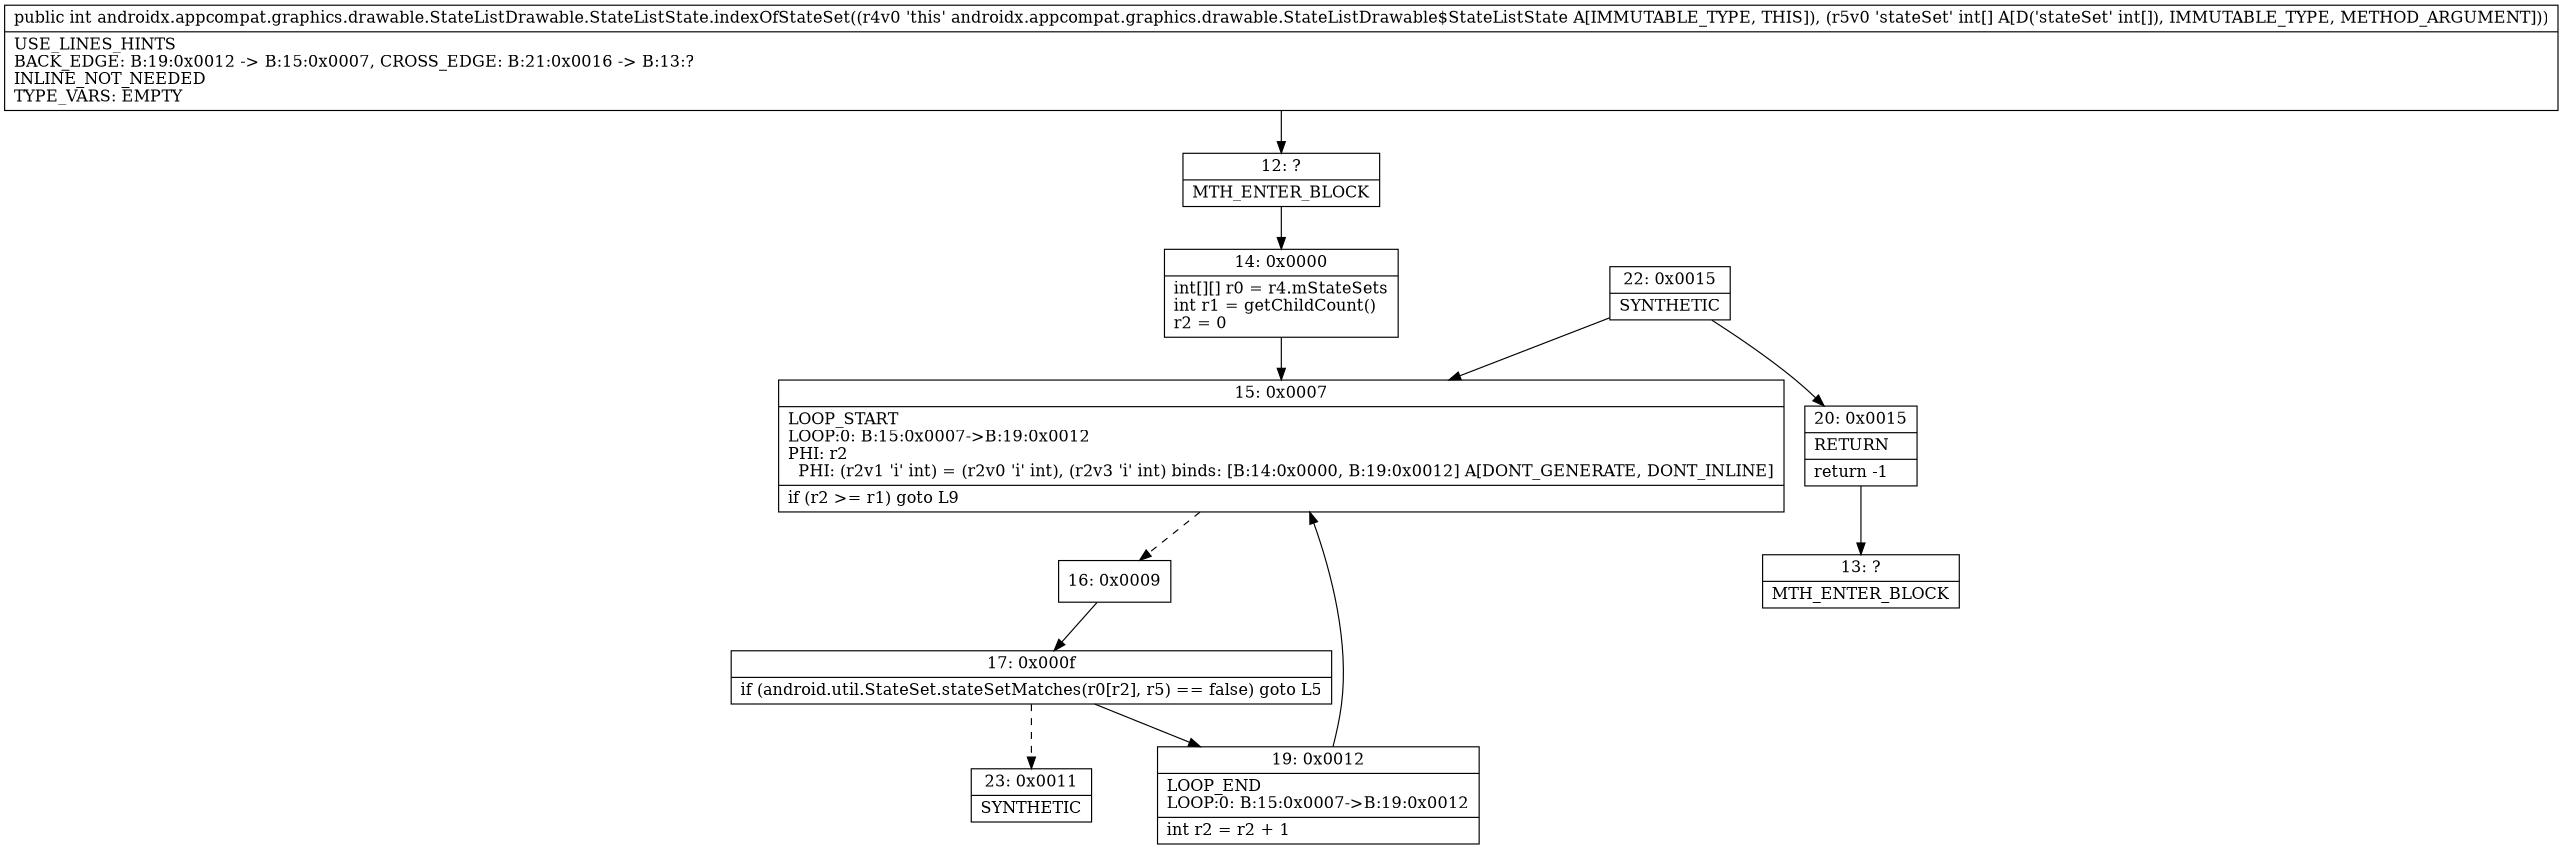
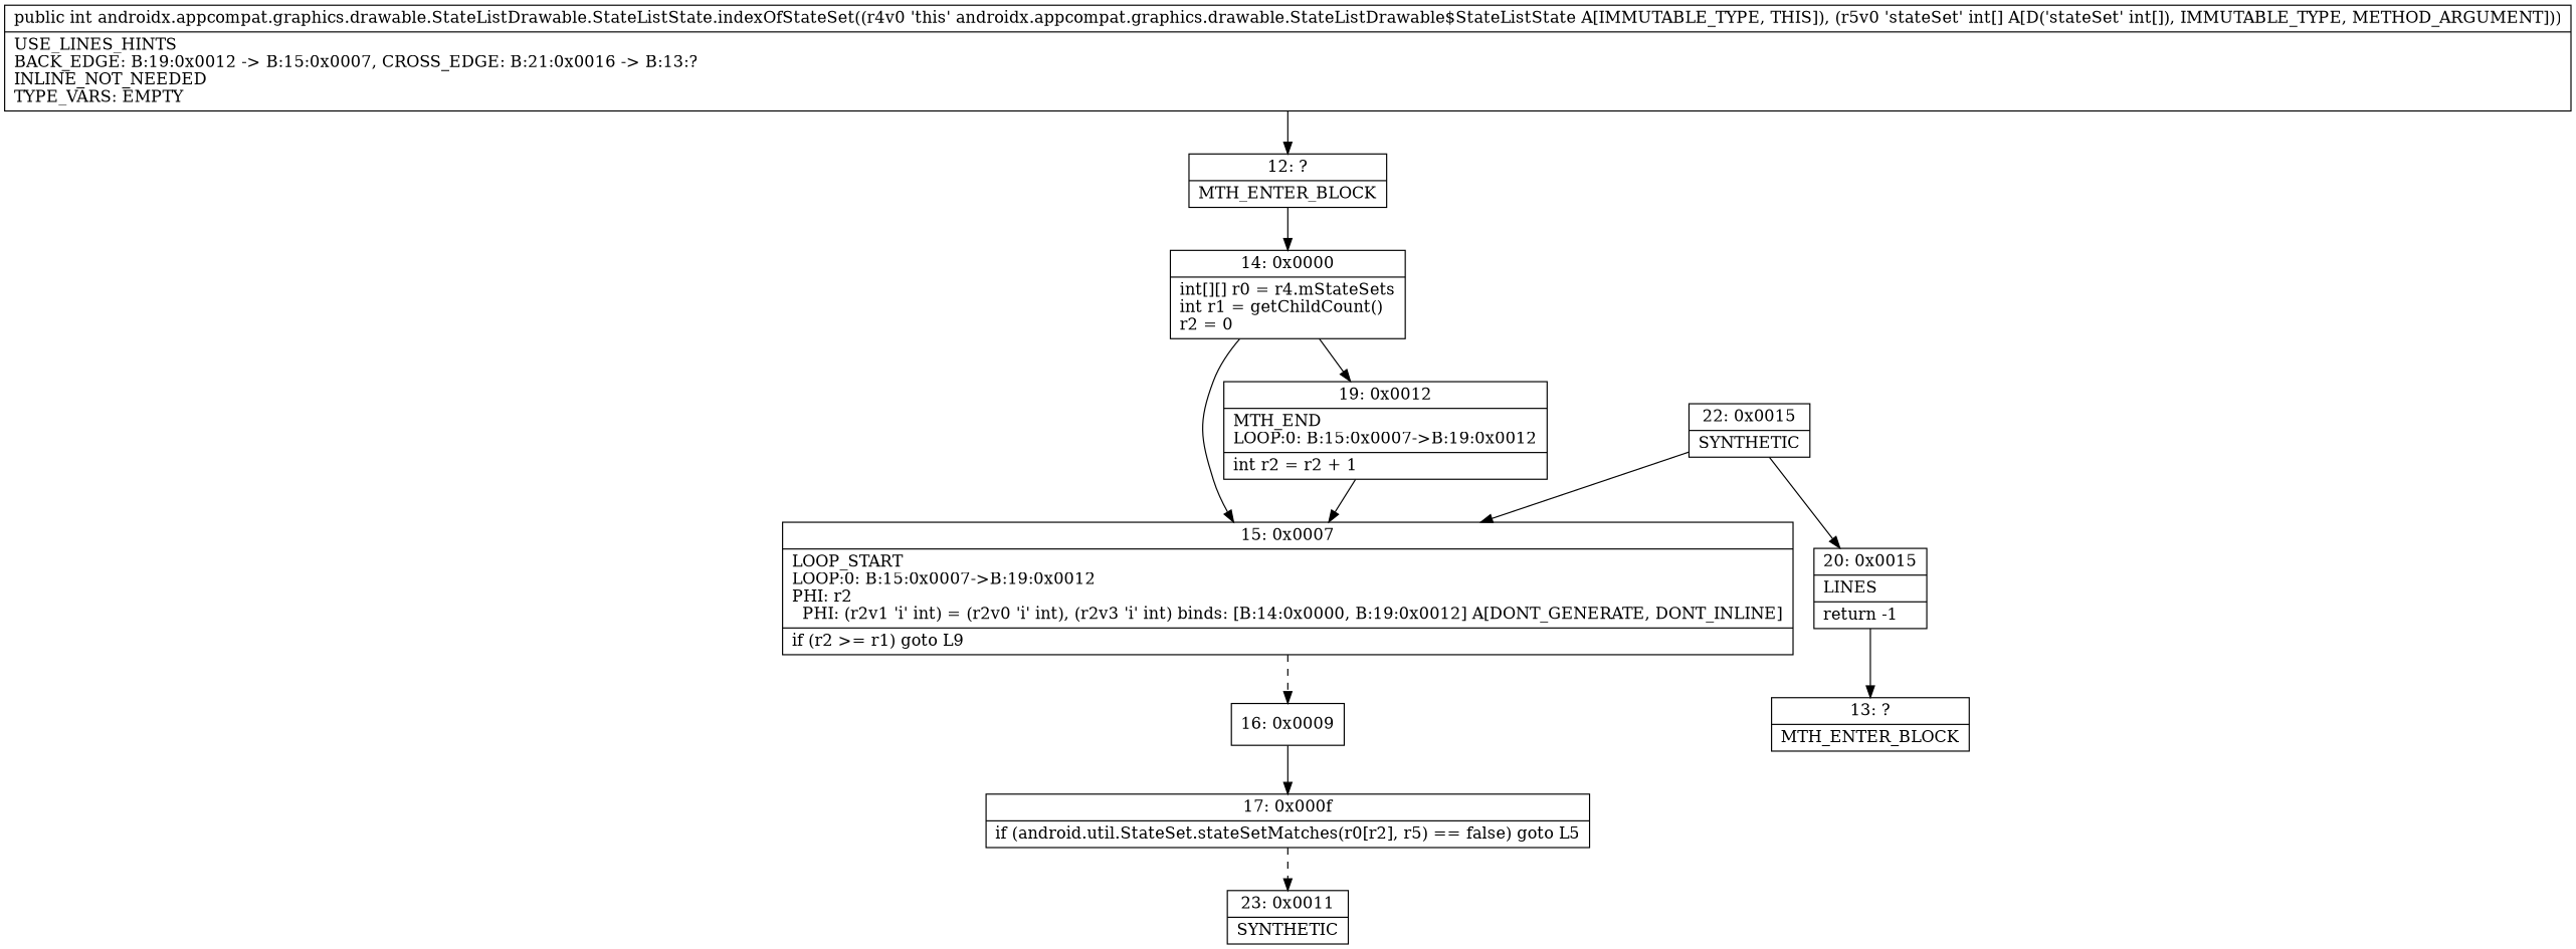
  digraph {
    node [shape=record]
    n1 [label="{12\:\ ?|MTH_ENTER_BLOCK\l}"]
    n2 [label="{14\:\ 0x0000|int[][] r0 = r4.mStateSets\lint r1 = getChildCount()\lr2 = 0\l}"]
    n3 [label="{15\:\ 0x0007|LOOP_START\lLOOP:0: B:15:0x0007\-\>B:19:0x0012\lPHI: r2 \l  PHI: (r2v1 'i' int) = (r2v0 'i' int), (r2v3 'i' int) binds: [B:14:0x0000, B:19:0x0012] A[DONT_GENERATE, DONT_INLINE]\l|if (r2 \>= r1) goto L9\l}"]
    n4 [label="{16\:\ 0x0009}"]
    n5 [label="{17\:\ 0x000f|if (android.util.StateSet.stateSetMatches(r0[r2], r5) == false) goto L5\l}"]
    n6 [label="{22\:\ 0x0015|SYNTHETIC\l}"]
-   n7 [label="{20\:\ 0x0015|RETURN\l|return \-1\l}"]
-   n8 [label="{19\:\ 0x0012|LOOP_END\lLOOP:0: B:15:0x0007\-\>B:19:0x0012\l|int r2 = r2 + 1\l}"]
+   n7 [label="{20\:\ 0x0015|LINES\l|return \-1\l}"]
+   n8 [label="{19\:\ 0x0012|MTH_END\lLOOP:0: B:15:0x0007\-\>B:19:0x0012\l|int r2 = r2 + 1\l}"]
    n9 [label="{23\:\ 0x0011|SYNTHETIC\l}"]
    n10 [label="{13\:\ ?|MTH_ENTER_BLOCK\l}"]
    n11 [label="{public int androidx.appcompat.graphics.drawable.StateListDrawable.StateListState.indexOfStateSet((r4v0 'this' androidx.appcompat.graphics.drawable.StateListDrawable$StateListState A[IMMUTABLE_TYPE, THIS]), (r5v0 'stateSet' int[] A[D('stateSet' int[]), IMMUTABLE_TYPE, METHOD_ARGUMENT]))  | USE_LINES_HINTS\lBACK_EDGE: B:19:0x0012 \-\> B:15:0x0007, CROSS_EDGE: B:21:0x0016 \-\> B:13:?\lINLINE_NOT_NEEDED\lTYPE_VARS: EMPTY\l}"]
    n1 -> n2
    n2 -> n3
    n3 -> n4 [style=dashed]
    n4 -> n5
-   n5 -> n8
+   n2 -> n8
    n5 -> n9 [style=dashed]
    n6 -> n3
    n6 -> n7
    n7 -> n10
    n8 -> n3
    n11 -> n1
  }
